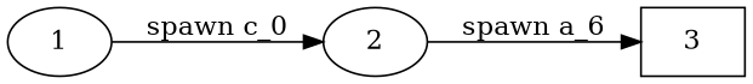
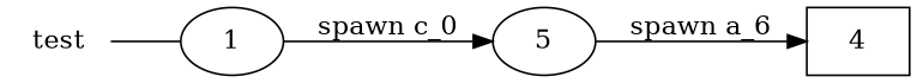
  digraph {
    rankdir=LR
    node [shape=ellipse]
+   n1 [label=test shape=plaintext]
    n2 [label=1]
-   n3 [label=2]
-   n4 [label=3 shape=box]
+   n3 [label=5]
+   n4 [label=4 shape=box]
+   n1 -> n2 [arrowhead=none]
    n2 -> n3 [label="spawn c_0"]
    n3 -> n4 [label="spawn a_6"]
  }
